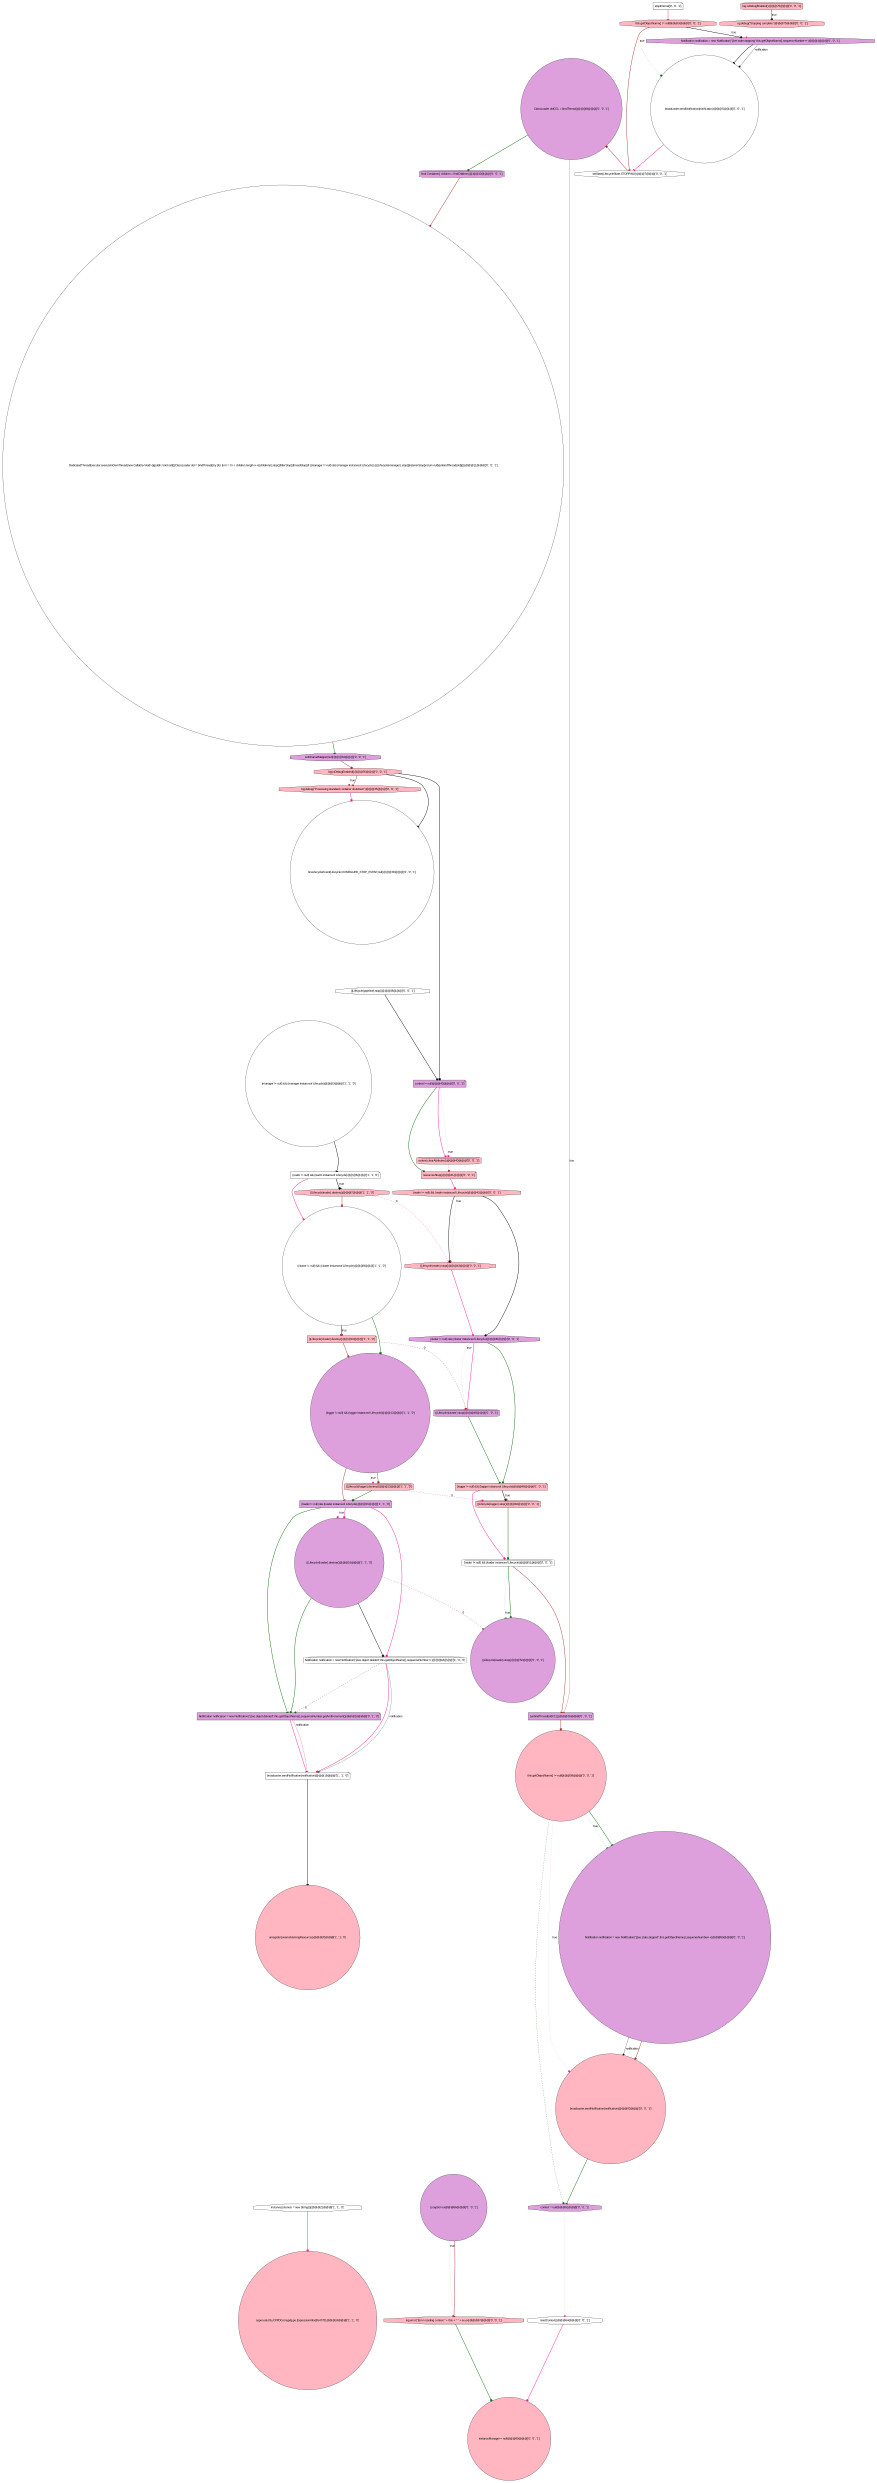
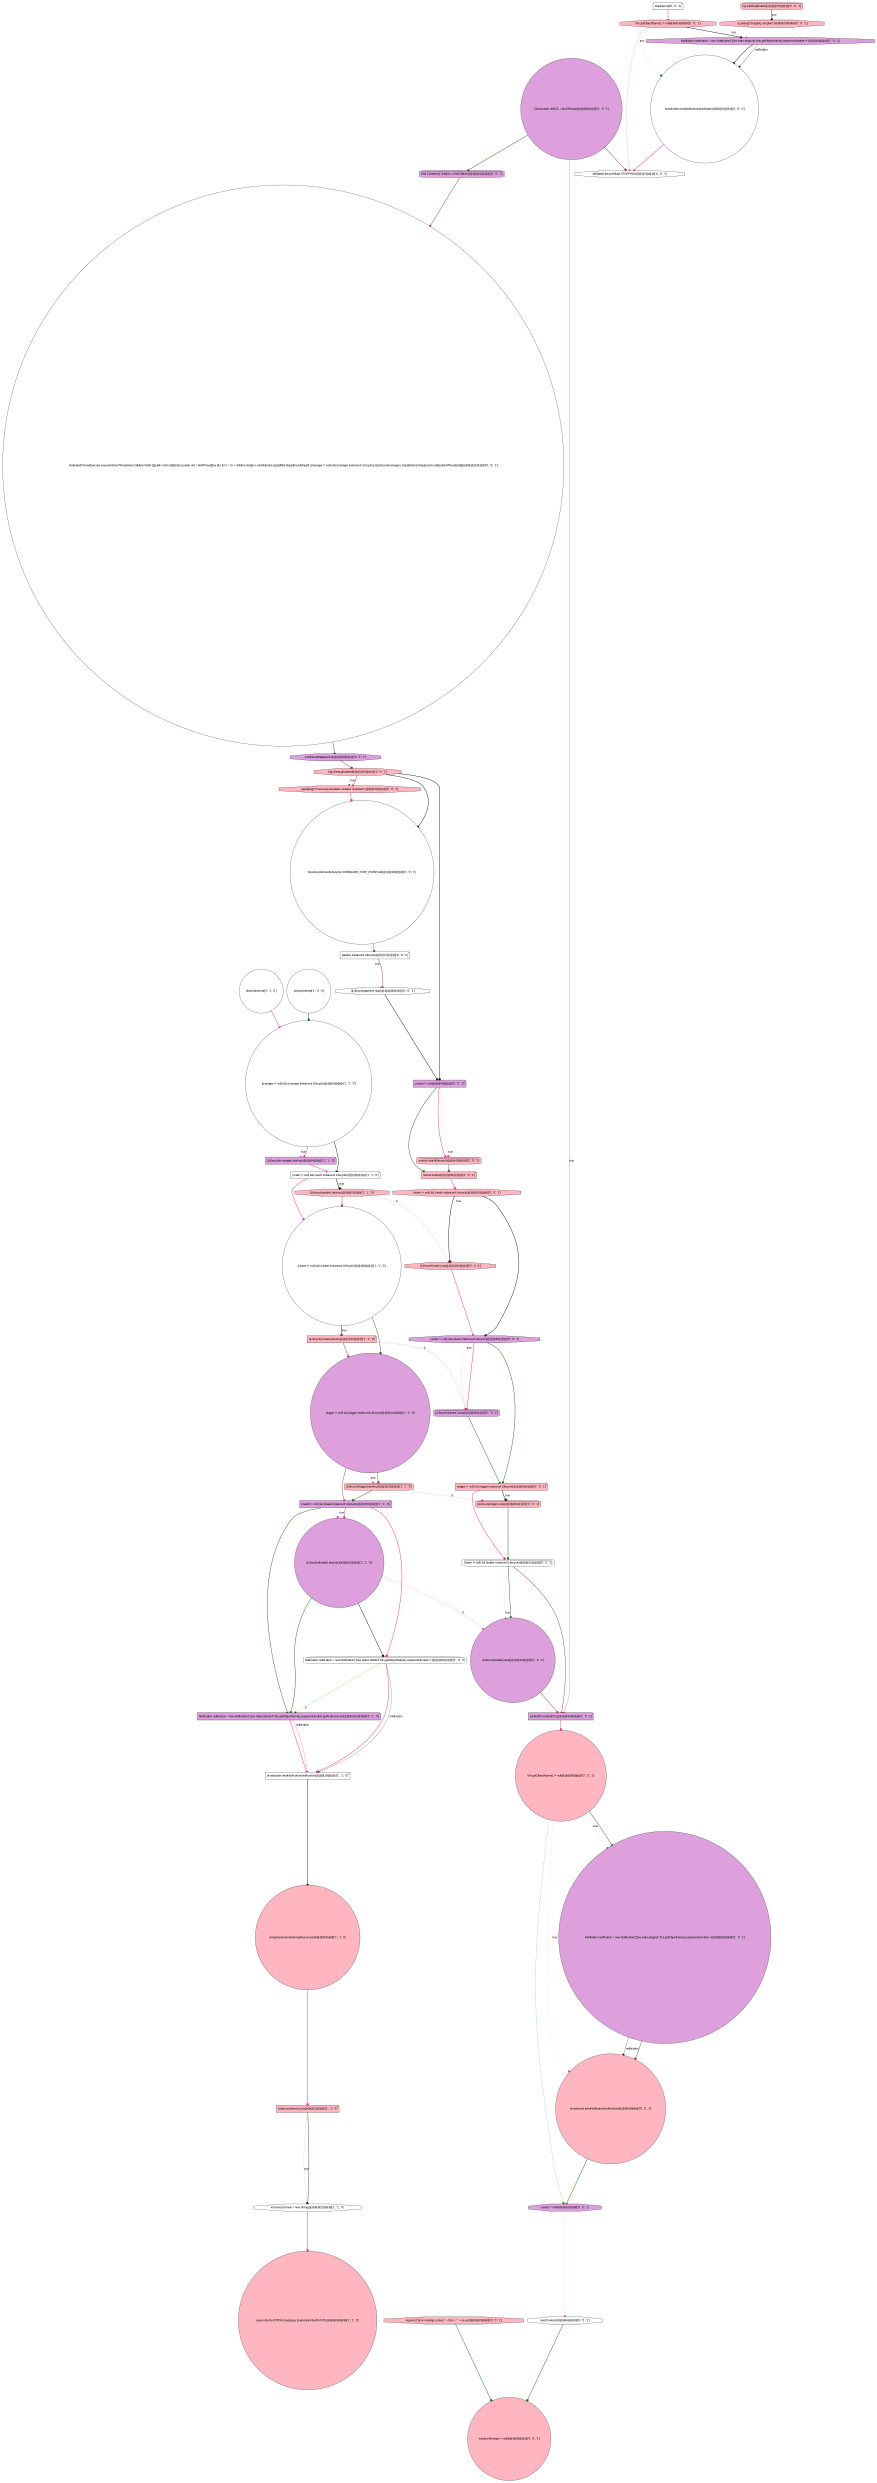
  digraph {
    fontname="Liberation Sans"
    node [fillcolor=lightpink fontname="Liberation Sans" shape=circle style=filled]
    edge [arrowhead=box color=deeppink fontname="Liberation Sans" style=bold]
    n1 [fillcolor=plum label="Notification notification = new Notification(\"j2ee.object.deleted\",this.getObjectName(),sequenceNumber.getAndIncrement())@@@18@@@['0', '1', '0']" shape=note]
    n2 [fillcolor=white label="broadcaster.sendNotification(notification)@@@19@@@['1', '1', '0']" shape=note]
    n3 [label="unregister(onameNamingResources)@@@20@@@['1', '1', '0']"]
    n4 [label="((Lifecycle)cluster).destroy()@@@10@@@['1', '1', '0']" shape=note]
    n5 [fillcolor=plum label="((Lifecycle)cluster).stop()@@@46@@@['0', '0', '1']" shape=cylinder]
    n6 [fillcolor=plum label="(logger != null) && (logger instanceof Lifecycle)@@@12@@@['1', '1', '0']"]
    n7 [label="(logger != null) && (logger instanceof Lifecycle)@@@48@@@['0', '0', '1']" shape=note]
    n8 [label="((Lifecycle)logger).destroy()@@@13@@@['1', '1', '0']" shape=cylinder]
    n9 [fillcolor=plum label="(loader != null) && (loader instanceof Lifecycle)@@@15@@@['1', '1', '0']" shape=note]
    n10 [fillcolor=plum label="((Lifecycle)loader).destroy()@@@16@@@['1', '1', '0']"]
    n11 [fillcolor=white label="Notification notification = new Notification(\"j2ee.object.deleted\",this.getObjectName(),sequenceNumber++)@@@18@@@['1', '0', '0']" shape=cylinder]
    n12 [fillcolor=plum label="((Lifecycle)loader).stop()@@@52@@@['0', '0', '1']"]
    n13 [fillcolor=plum label="{unbindThread(oldCCL)}@@@55@@@['0', '0', '1']" shape=note]
+   n14 [fillcolor=plum label="((Lifecycle)manager).destroy()@@@4@@@['1', '1', '0']" shape=note]
    n15 [fillcolor=white label="(realm != null) && (realm instanceof Lifecycle)@@@6@@@['1', '1', '0']" shape=note]
    n16 [label="((Lifecycle)realm).destroy()@@@7@@@['1', '1', '0']" shape=octagon]
    n17 [fillcolor=white label="(cluster != null) && (cluster instanceof Lifecycle)@@@9@@@['1', '1', '0']"]
-   n18 [fillcolor=plum label="Exception ex@@@66@@@['0', '0', '1']"]
    n19 [label="log.error(\"Error reseting context \" + this + \" \" + ex,ex)@@@67@@@['0', '0', '1']" shape=octagon]
    n20 [label="instanceManager = null@@@69@@@['0', '0', '1']"]
    n21 [fillcolor=white label="(loader != null) && (loader instanceof Lifecycle)@@@51@@@['0', '0', '1']" shape=cylinder]
    n22 [label="this.getObjectName() != null@@@58@@@['0', '0', '1']"]
    n23 [label="((Lifecycle)realm).stop()@@@43@@@['0', '0', '1']" shape=octagon]
    n24 [label="broadcaster.sendNotification(notification)@@@60@@@['0', '0', '1']"]
    n25 [fillcolor=plum label="context = null@@@62@@@['0', '0', '1']" shape=octagon]
    n26 [fillcolor=plum label="Notification notification = new Notification(\"j2ee.state.stopped\",this.getObjectName(),sequenceNumber++)@@@59@@@['0', '0', '1']"]
    n27 [fillcolor=white label="resetContext()@@@64@@@['0', '0', '1']" shape=octagon]
    n28 [label="this.getObjectName() != null@@@3@@@['0', '0', '1']" shape=octagon]
    n29 [fillcolor=plum label="Notification notification = new Notification(\"j2ee.state.stopping\",this.getObjectName(),sequenceNumber++)@@@4@@@['0', '0', '1']" shape=octagon]
    n30 [fillcolor=white label="setState(LifecycleState.STOPPING)@@@7@@@['0', '0', '1']" shape=octagon]
    n31 [fillcolor=white label="broadcaster.sendNotification(notification)@@@5@@@['0', '0', '1']"]
    n32 [fillcolor=plum label="ClassLoader oldCCL = bindThread()@@@8@@@['0', '0', '1']"]
    n33 [fillcolor=white label="fireLifecycleEvent(Lifecycle.CONFIGURE_STOP_EVENT,null)@@@36@@@['0', '0', '1']"]
+   n34 [fillcolor=white label="pipeline instanceof Lifecycle@@@37@@@['0', '0', '1']" shape=note]
    n35 [fillcolor=white label="((Lifecycle)pipeline).stop()@@@38@@@['0', '0', '1']" shape=octagon]
+   n36 [fillcolor=white label="destroyInternal['0', '1', '0']"]
    n37 [fillcolor=white label="(manager != null) && (manager instanceof Lifecycle)@@@3@@@['1', '1', '0']"]
    n38 [label="resourcesStop()@@@41@@@['0', '0', '1']" shape=note]
    n39 [label="(realm != null) && (realm instanceof Lifecycle)@@@42@@@['0', '0', '1']" shape=octagon]
    n40 [fillcolor=plum label="(cluster != null) && (cluster instanceof Lifecycle)@@@45@@@['0', '0', '1']" shape=octagon]
    n41 [label="((Lifecycle)logger).stop()@@@49@@@['0', '0', '1']" shape=cylinder]
    n42 [label="log.debug(\"Processing standard container shutdown\")@@@35@@@['0', '0', '1']" shape=octagon]
    n43 [fillcolor=plum label="final Container(( children = findChildren()@@@10@@@['0', '0', '1']" shape=cylinder]
    n44 [fillcolor=white label="DedicatedThreadExecutor.executeInOwnThread(new Callable<Void>(){public Void call(){ClassLoader old = bindThread()try {for (int i = 0 i < children.length i++){children(i(.stop()}filterStop()threadStop()if ((manager != null) && (manager instanceof Lifecycle)) {((Lifecycle)manager).stop()}listenerStop()return null}{unbindThread(old)}}})@@@11@@@['0', '0', '1']"]
    n45 [fillcolor=plum label="setCharsetMapper(null)@@@34@@@['0', '0', '1']" shape=octagon]
    n46 [label="log.isDebugEnabled()@@@35@@@['0', '0', '1']" shape=octagon]
    n47 [fillcolor=plum label="context != null@@@40@@@['0', '0', '1']" shape=note]
    n48 [label="context.clearAttributes()@@@40@@@['0', '0', '1']" shape=cylinder]
    n49 [fillcolor=white label="stopInternal['0', '0', '1']" shape=note]
    n50 [label="log.isDebugEnabled()@@@70@@@['0', '0', '1']" shape=cylinder]
    n51 [label="log.debug(\"Stopping complete\")@@@70@@@['0', '0', '1']" shape=octagon]
+   n52 [label="instanceListenersLock@@@21@@@['1', '1', '0']" shape=note]
    n53 [fillcolor=white label="instanceListeners = new String((((@@@22@@@['1', '1', '0']" shape=octagon]
    n54 [label="super.edu.fdu.CPPDG.tinypdg.pe.ExpressionInfo@547701@@@24@@@['1', '1', '0']"]
+   n55 [fillcolor=white label="destroyInternal['1', '0', '0']"]
    n1 -> n2 [arrowhead=tee]
    n1 -> n2 [arrowhead=tee label=notification style=solid]
    n2 -> n3 [arrowhead=tee color=black]
+   n3 -> n52
    n4 -> n5 [arrowhead=tee color=brown label=0 style=dashed]
    n4 -> n6 [arrowhead=dot color=brown]
    n5 -> n7 [arrowhead=tee color=darkgreen]
    n6 -> n8 [arrowhead=dot label=true style=dotted]
    n6 -> n8 [color=brown]
    n6 -> n9 [arrowhead=tee color=brown]
    n7 -> n21
    n7 -> n41 [color=black]
    n7 -> n41 [color=brown label=true style=dotted]
    n8 -> n9 [color=darkgreen]
    n8 -> n41 [label=0 style=dashed]
    n9 -> n1 [arrowhead=tee color=darkgreen]
    n9 -> n10 [label=true style=dotted]
    n9 -> n10
    n9 -> n11
    n10 -> n1 [arrowhead=dot color=darkgreen]
    n10 -> n11 [color=black]
-   n10 -> n12 [arrowhead=dot color=brown label=0 style=dashed]
+   n10 -> n12 [arrowhead=dot label=0 style=dashed]
    n11 -> n1 [arrowhead=dot color=darkgreen label=0 style=dashed]
    n11 -> n2
    n11 -> n2 [arrowhead=dot color=darkgreen label=notification style=solid]
-   n13 -> n22 [color=brown]
+   n12 -> n13 [arrowhead=dot color=brown]
+   n13 -> n22
+   n14 -> n15 [arrowhead=tee]
    n15 -> n16 [color=black]
    n15 -> n16 [arrowhead=tee color=black label=true style=dotted]
    n15 -> n17 [arrowhead=dot]
    n16 -> n17 [color=brown]
    n16 -> n23 [arrowhead=tee label=0 style=dashed]
    n17 -> n4 [arrowhead=dot color=black]
    n17 -> n4 [label=true style=dotted]
    n17 -> n6 [color=darkgreen]
-   n18 -> n19 [arrowhead=dot color=brown label=true style=dotted]
-   n18 -> n19 [arrowhead=tee color=brown]
    n19 -> n20 [color=darkgreen]
    n21 -> n12 [arrowhead=tee color=darkgreen label=true style=dotted]
    n21 -> n12 [arrowhead=dot color=darkgreen]
    n21 -> n13 [arrowhead=tee color=brown]
    n22 -> n24 [label=true style=dotted]
    n22 -> n25 [color=darkgreen style=dashed]
    n22 -> n26 [arrowhead=tee color=darkgreen label=true style=dotted]
    n22 -> n26 [arrowhead=tee color=darkgreen]
    n23 -> n40 [arrowhead=dot]
    n24 -> n25 [arrowhead=tee color=darkgreen]
    n25 -> n27 [arrowhead=dot style=dotted]
    n26 -> n24 [arrowhead=dot color=black label=notification style=solid]
    n26 -> n24 [color=brown]
-   n27 -> n20
+   n27 -> n20 [color=darkgreen]
    n28 -> n29 [arrowhead=dot color=black]
    n28 -> n29 [arrowhead=tee label=true style=dotted]
-   n28 -> n30 [arrowhead=tee color=brown]
+   n28 -> n30 [arrowhead=tee color=brown style=dashed]
    n28 -> n31 [color=darkgreen label=true style=dotted]
    n29 -> n31 [arrowhead=tee color=black]
    n29 -> n31 [arrowhead=dot color=black label=notification style=solid]
-   n30 -> n32 [color=brown]
+   n32 -> n30 [color=brown]
    n31 -> n30 [arrowhead=tee]
    n32 -> n13 [arrowhead=tee color=brown label=true style=solid]
    n32 -> n43 [arrowhead=dot color=darkgreen]
+   n33 -> n34 [color=brown]
+   n34 -> n35 [arrowhead=tee color=brown label=true style=dotted]
+   n34 -> n35 [arrowhead=tee color=brown]
    n35 -> n47 [arrowhead=dot color=black]
+   n36 -> n37 [arrowhead=tee]
+   n37 -> n14 [arrowhead=tee label=true style=dotted]
+   n37 -> n14 [arrowhead=dot]
    n37 -> n15 [arrowhead=tee color=black]
    n38 -> n39
    n39 -> n23 [color=black]
    n39 -> n23 [arrowhead=dot color=brown label=true style=dotted]
    n39 -> n40 [arrowhead=dot color=black]
    n40 -> n5 [arrowhead=dot color=brown label=true style=dotted]
    n40 -> n5 [arrowhead=tee]
    n40 -> n7 [arrowhead=dot color=darkgreen]
    n41 -> n21 [color=darkgreen]
    n42 -> n33
    n43 -> n44 [arrowhead=dot color=brown]
    n44 -> n45 [arrowhead=tee color=darkgreen]
    n45 -> n46 [color=brown]
    n46 -> n33 [arrowhead=tee color=black]
    n46 -> n42 [arrowhead=dot color=brown label=true style=dotted]
    n46 -> n42 [arrowhead=tee color=brown]
    n46 -> n47 [color=black]
    n47 -> n38 [arrowhead=dot color=darkgreen]
    n47 -> n48 [arrowhead=dot]
    n47 -> n48 [label=true style=dotted]
-   n48 -> n38 [color=brown style=dashed]
+   n48 -> n38 [color=brown]
    n49 -> n28 [arrowhead=tee]
    n50 -> n51 [arrowhead=tee color=brown]
    n50 -> n51 [arrowhead=dot color=black label=true style=dotted]
+   n52 -> n53 [color=black label=true style=dotted]
+   n52 -> n53 [arrowhead=tee color=darkgreen]
    n53 -> n54
+   n55 -> n37 [color=darkgreen]
  }
